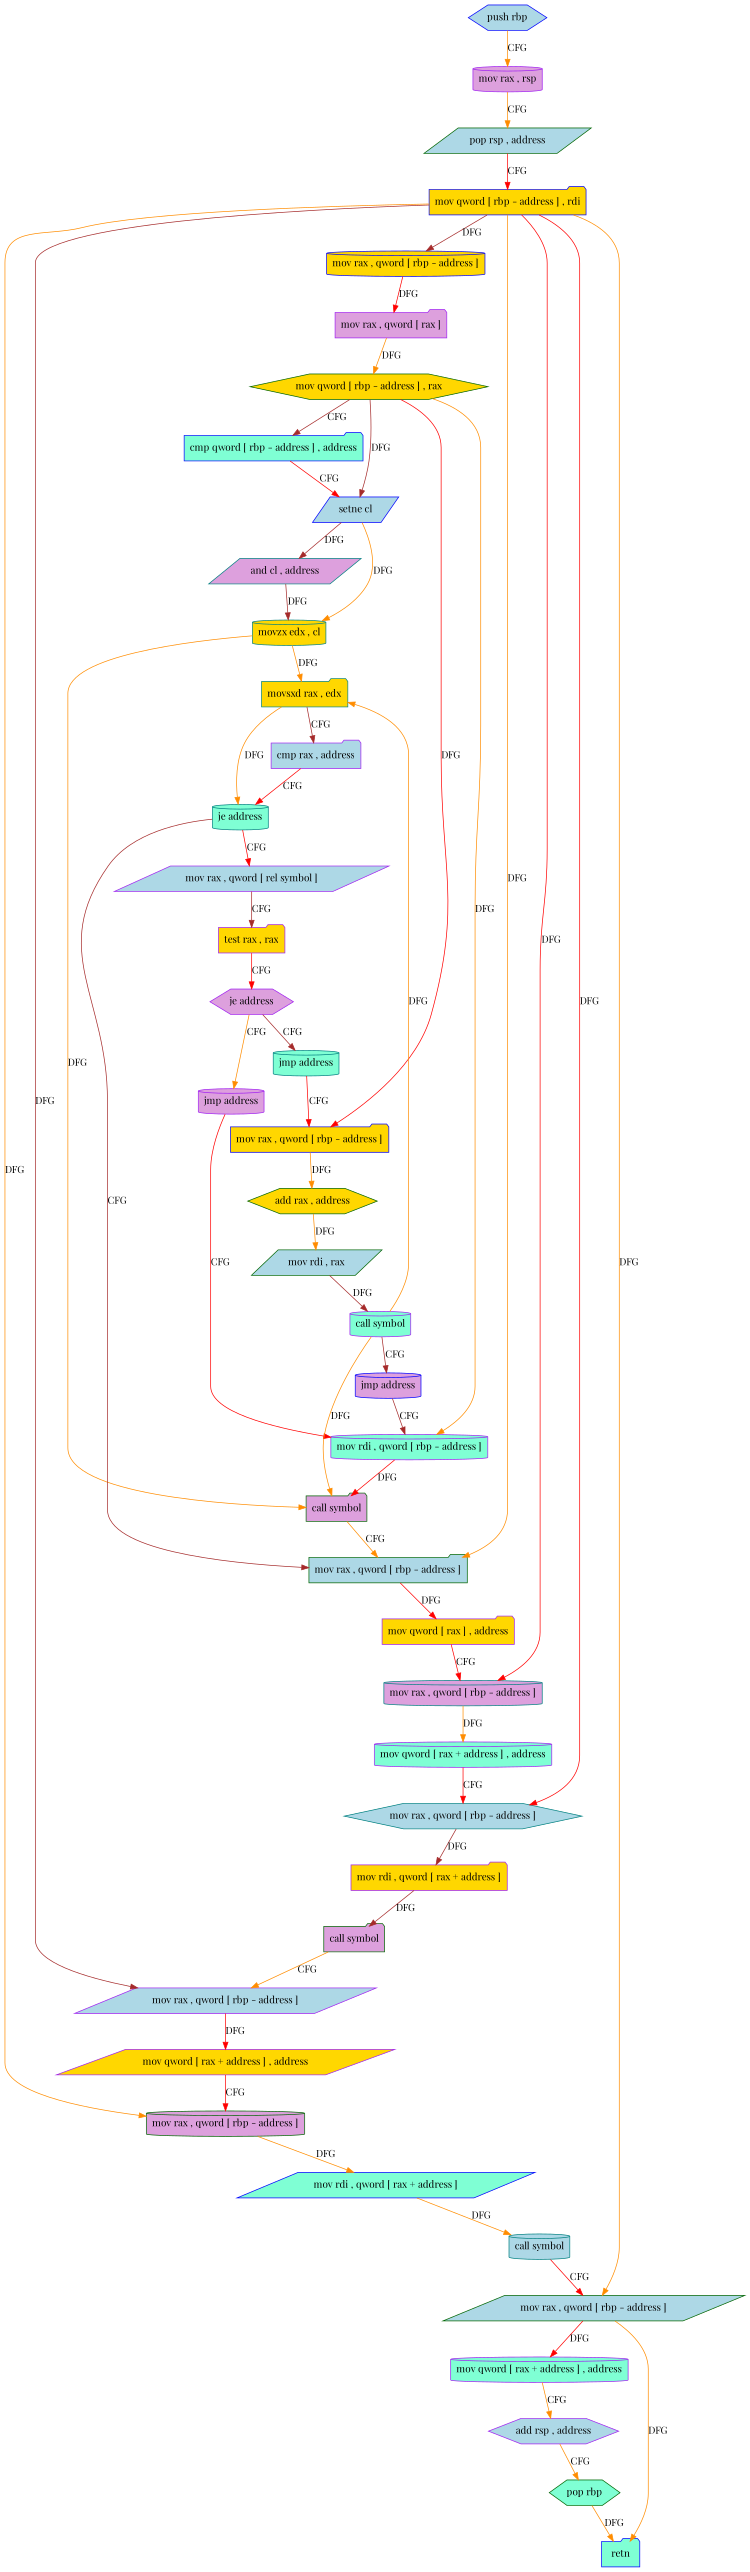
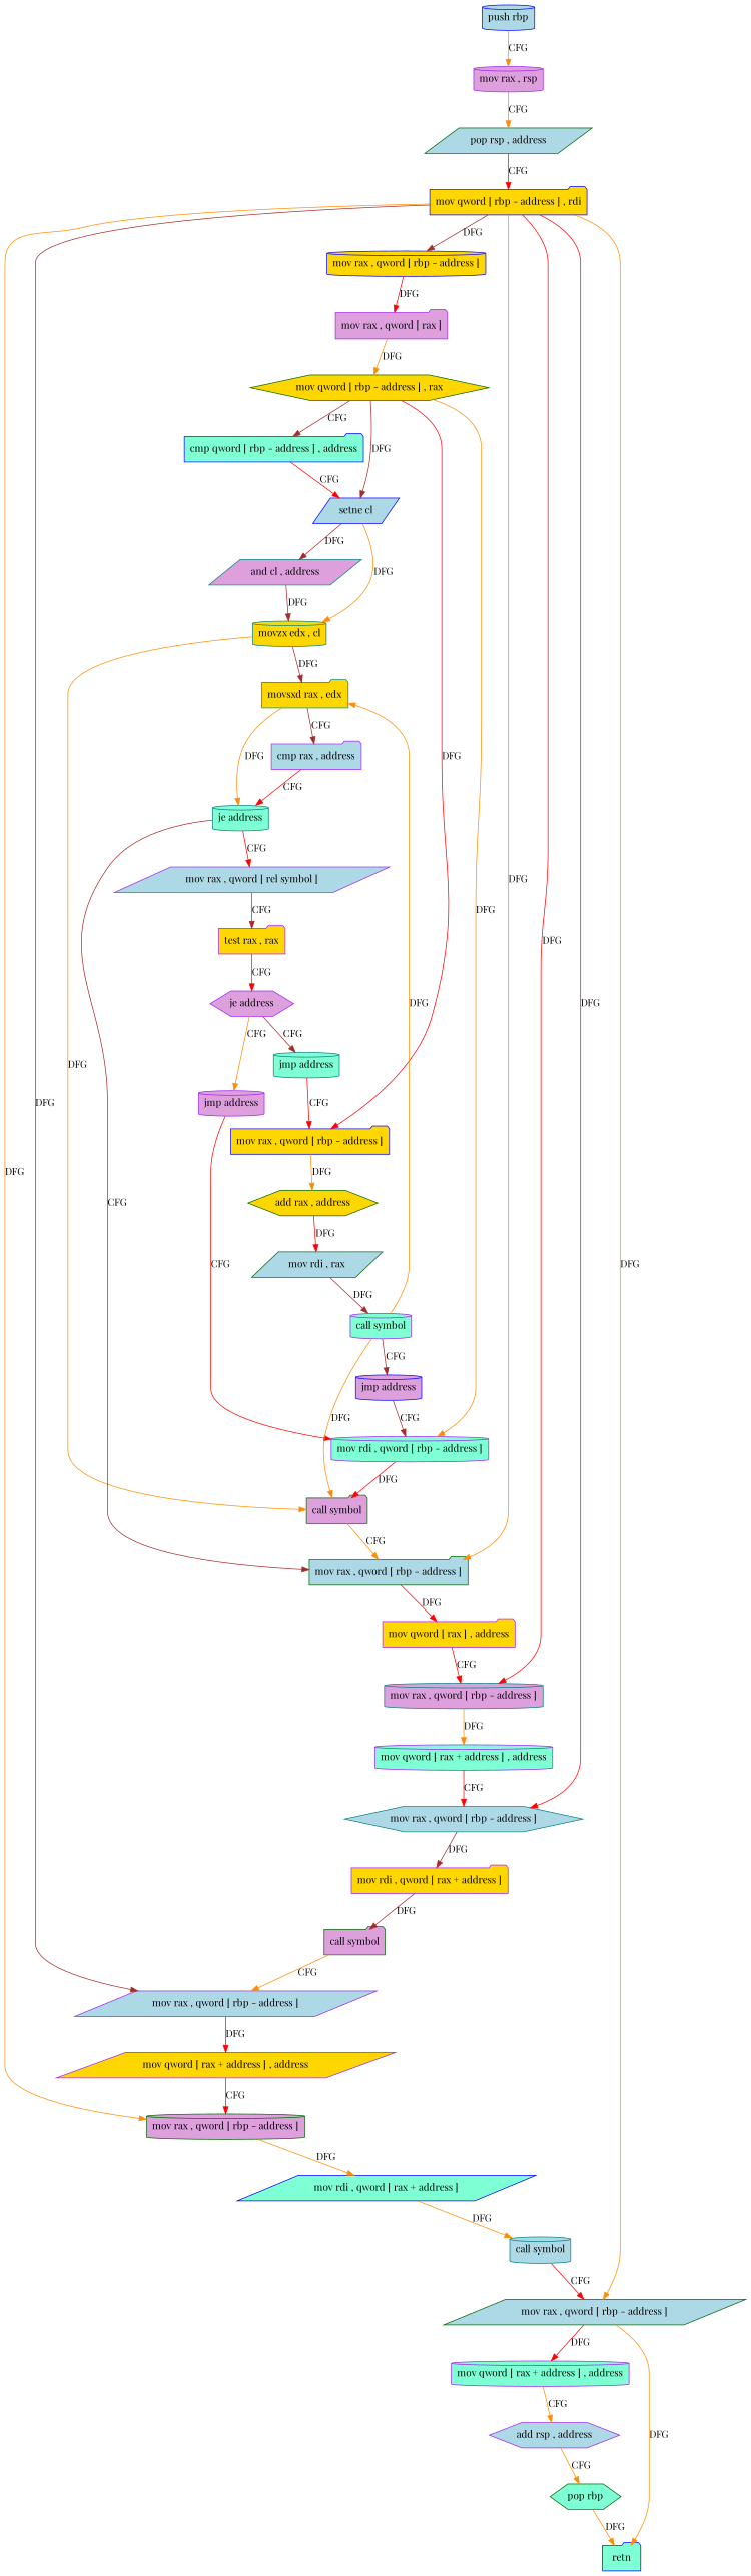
  digraph {
    fontname="Playfair Display"
    node [color=purple fillcolor=lightblue fontname="Playfair Display" shape=cylinder style=filled]
    edge [color=darkorange fontname="Playfair Display"]
-   n1 [color=blue label="push rbp" shape=hexagon]
+   n1 [color=blue label="push rbp"]
    n2 [fillcolor=plum label="mov rax , rsp"]
    n3 [color=darkgreen label="pop rsp , address" shape=parallelogram]
    n4 [color=blue fillcolor=gold label="mov qword [ rbp - address ] , rdi" shape=folder]
    n5 [color=blue fillcolor=gold label="mov rax , qword [ rbp - address ]"]
    n6 [color=darkgreen label="mov rax , qword [ rbp - address ]" shape=folder]
    n7 [color=teal fillcolor=plum label="mov rax , qword [ rbp - address ]"]
    n8 [color=teal label="mov rax , qword [ rbp - address ]" shape=hexagon]
    n9 [label="mov rax , qword [ rbp - address ]" shape=parallelogram]
    n10 [color=darkgreen fillcolor=plum label="mov rax , qword [ rbp - address ]"]
    n11 [color=darkgreen label="mov rax , qword [ rbp - address ]" shape=parallelogram]
    n12 [fillcolor=plum label="mov rax , qword [ rax ]" shape=folder]
    n13 [fillcolor=gold label="mov qword [ rax ] , address" shape=folder]
    n14 [fillcolor=aquamarine label="mov qword [ rax + address ] , address"]
    n15 [fillcolor=gold label="mov rdi , qword [ rax + address ]" shape=folder]
    n16 [fillcolor=gold label="mov qword [ rax + address ] , address" shape=parallelogram]
    n17 [color=blue fillcolor=aquamarine label="mov rdi , qword [ rax + address ]" shape=parallelogram]
    n18 [fillcolor=aquamarine label="mov qword [ rax + address ] , address"]
    n19 [color=blue fillcolor=aquamarine label=retn shape=folder]
    n20 [color=darkgreen fillcolor=gold label="mov qword [ rbp - address ] , rax" shape=hexagon]
    n21 [color=blue fillcolor=aquamarine label="cmp qword [ rbp - address ] , address" shape=folder]
    n22 [color=blue label="setne cl" shape=parallelogram]
    n23 [fillcolor=aquamarine label="mov rdi , qword [ rbp - address ]"]
    n24 [color=blue fillcolor=gold label="mov rax , qword [ rbp - address ]" shape=folder]
    n25 [color=teal fillcolor=plum label="and cl , address" shape=parallelogram]
    n26 [color=teal fillcolor=gold label="movzx edx , cl"]
    n27 [color=darkgreen fillcolor=plum label="call symbol" shape=folder]
    n28 [color=darkgreen fillcolor=gold label="add rax , address" shape=hexagon]
    n29 [color=teal fillcolor=gold label="movsxd rax , edx" shape=folder]
    n30 [label="cmp rax , address" shape=folder]
    n31 [color=teal fillcolor=aquamarine label="je address"]
    n32 [label="mov rax , qword [ rel symbol ]" shape=parallelogram]
    n33 [fillcolor=gold label="test rax , rax" shape=folder]
    n34 [fillcolor=plum label="je address" shape=hexagon]
    n35 [color=darkgreen fillcolor=plum label="call symbol" shape=folder]
    n36 [color=teal label="call symbol"]
    n37 [label="add rsp , address" shape=hexagon]
    n38 [color=darkgreen fillcolor=aquamarine label="pop rbp" shape=hexagon]
    n39 [fillcolor=plum label="jmp address"]
    n40 [color=teal fillcolor=aquamarine label="jmp address"]
    n41 [color=darkgreen label="mov rdi , rax" shape=parallelogram]
    n42 [fillcolor=aquamarine label="call symbol"]
    n43 [color=blue fillcolor=plum label="jmp address"]
    n1 -> n2 [label=CFG]
    n2 -> n3 [label=CFG]
    n3 -> n4 [color=red label=CFG]
    n4 -> n5 [color=brown label=DFG]
    n4 -> n6 [label=DFG]
    n4 -> n7 [color=red label=DFG]
    n4 -> n8 [color=red label=DFG]
    n4 -> n9 [color=brown label=DFG]
    n4 -> n10 [label=DFG]
    n4 -> n11 [label=DFG]
    n5 -> n12 [color=red label=DFG]
    n6 -> n13 [color=red label=DFG]
    n7 -> n14 [label=DFG]
    n8 -> n15 [color=brown label=DFG]
    n9 -> n16 [color=red label=DFG]
    n10 -> n17 [label=DFG]
    n11 -> n18 [color=red label=DFG]
    n11 -> n19 [label=DFG]
    n12 -> n20 [label=DFG]
    n13 -> n7 [color=red label=CFG]
    n14 -> n8 [color=red label=CFG]
    n15 -> n35 [color=brown label=DFG]
    n16 -> n10 [color=red label=CFG]
    n17 -> n36 [label=DFG]
    n18 -> n37 [label=CFG]
    n20 -> n21 [color=brown label=CFG]
    n20 -> n22 [color=brown label=DFG]
    n20 -> n23 [label=DFG]
    n20 -> n24 [color=red label=DFG]
    n21 -> n22 [color=red label=CFG]
    n22 -> n25 [color=brown label=DFG]
    n22 -> n26 [label=DFG]
    n23 -> n27 [color=red label=DFG]
    n24 -> n28 [label=DFG]
    n25 -> n26 [color=brown label=DFG]
    n26 -> n27 [label=DFG]
-   n26 -> n29 [label=DFG]
+   n26 -> n29 [color=brown label=DFG]
    n27 -> n6 [label=CFG]
-   n28 -> n41 [label=DFG]
+   n28 -> n41 [color=red label=DFG]
    n29 -> n30 [color=brown label=CFG]
    n29 -> n31 [label=DFG]
    n30 -> n31 [color=red label=CFG]
    n31 -> n6 [color=brown label=CFG]
    n31 -> n32 [color=red label=CFG]
    n32 -> n33 [color=brown label=CFG]
    n33 -> n34 [color=red label=CFG]
    n34 -> n39 [label=CFG]
    n34 -> n40 [color=brown label=CFG]
    n35 -> n9 [label=CFG]
    n36 -> n11 [color=red label=CFG]
    n37 -> n38 [label=CFG]
    n38 -> n19 [label=DFG]
    n39 -> n23 [color=red label=CFG]
    n40 -> n24 [color=red label=CFG]
    n41 -> n42 [color=brown label=DFG]
    n42 -> n27 [label=DFG]
    n42 -> n29 [label=DFG]
    n42 -> n43 [color=brown label=CFG]
    n43 -> n23 [color=brown label=CFG]
  }
